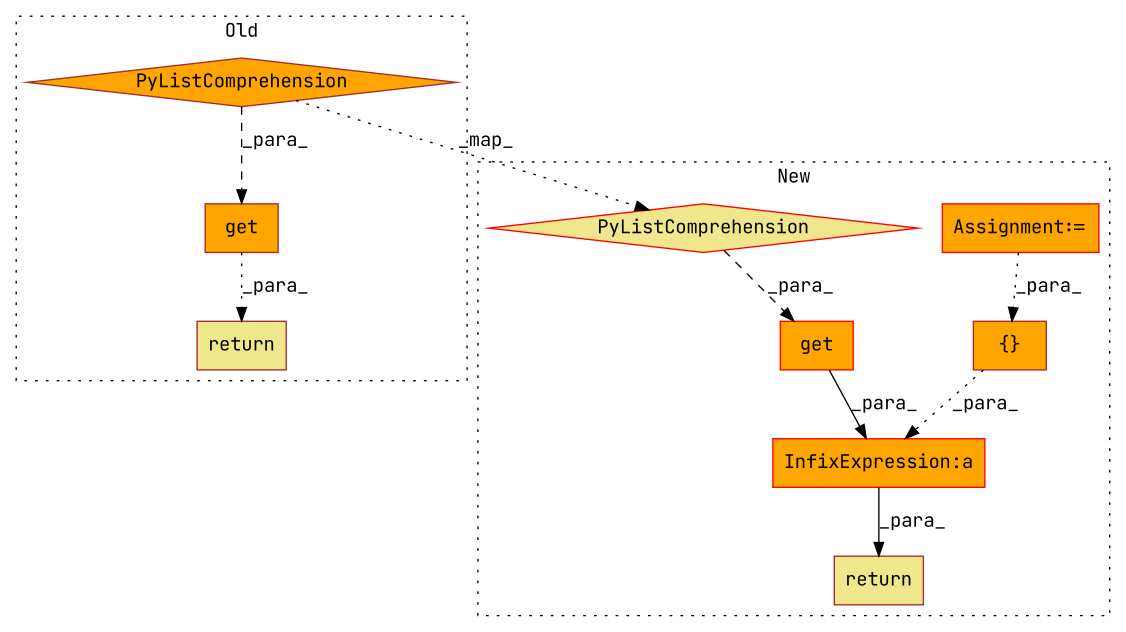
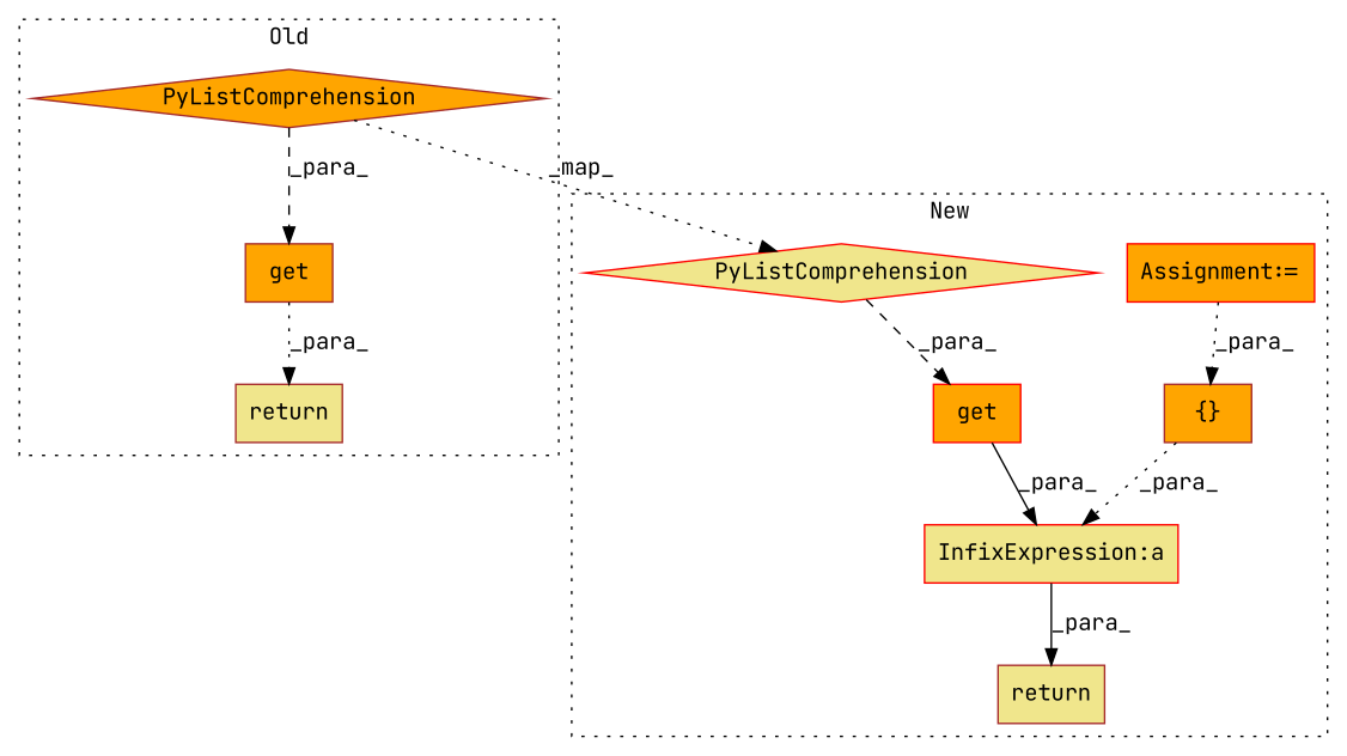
  digraph {
    fontname="JetBrains Mono"
    node [a=32 l=7 shape=box style=filled fillcolor=orange color=brown fontname="JetBrains Mono"]
    edge [style=dotted fontname="JetBrains Mono"]
    n1 [l="15,-5" label=get s="10992,11128"]
    n2 [a=41 label=return s=10981 fillcolor=khaki]
    n3 [a=109 l=121 label=PyListComprehension s=11007 shape=diamond]
    n4 [a=41 label=return s=10587 fillcolor=khaki]
    n5 [a=7 l=1 label="Assignment:=" s=10544 color=red]
    n6 [a=4 l="1,1" label="{}" s="10604,10615"]
-   n7 [a=27 l=3 label="InfixExpression:a" s=10616 color=red]
+   n7 [a=27 l=3 label="InfixExpression:a" s=10616 fillcolor=khaki color=red]
    n8 [l="4,1" label=get s="10623,10639" color=red]
    n9 [a=109 l=128 label=PyListComprehension s=10406 shape=diamond fillcolor=khaki color=red]
    subgraph cluster_1 {
      label=Old
      style=dotted
      n1
      n2
      n3
    }
    subgraph cluster_2 {
      label=New
      style=dotted
      n4
      n5
      n6
      n7
      n8
      n9
    }
    n1 -> n2 [label=_para_]
    n3 -> n1 [label=_para_ style=dashed]
    n3 -> n9 [label=_map_]
    n5 -> n6 [label=_para_]
    n6 -> n7 [label=_para_]
    n7 -> n4 [label=_para_ style=solid]
    n8 -> n7 [label=_para_ style=solid]
    n9 -> n8 [label=_para_ style=dashed]
  }
